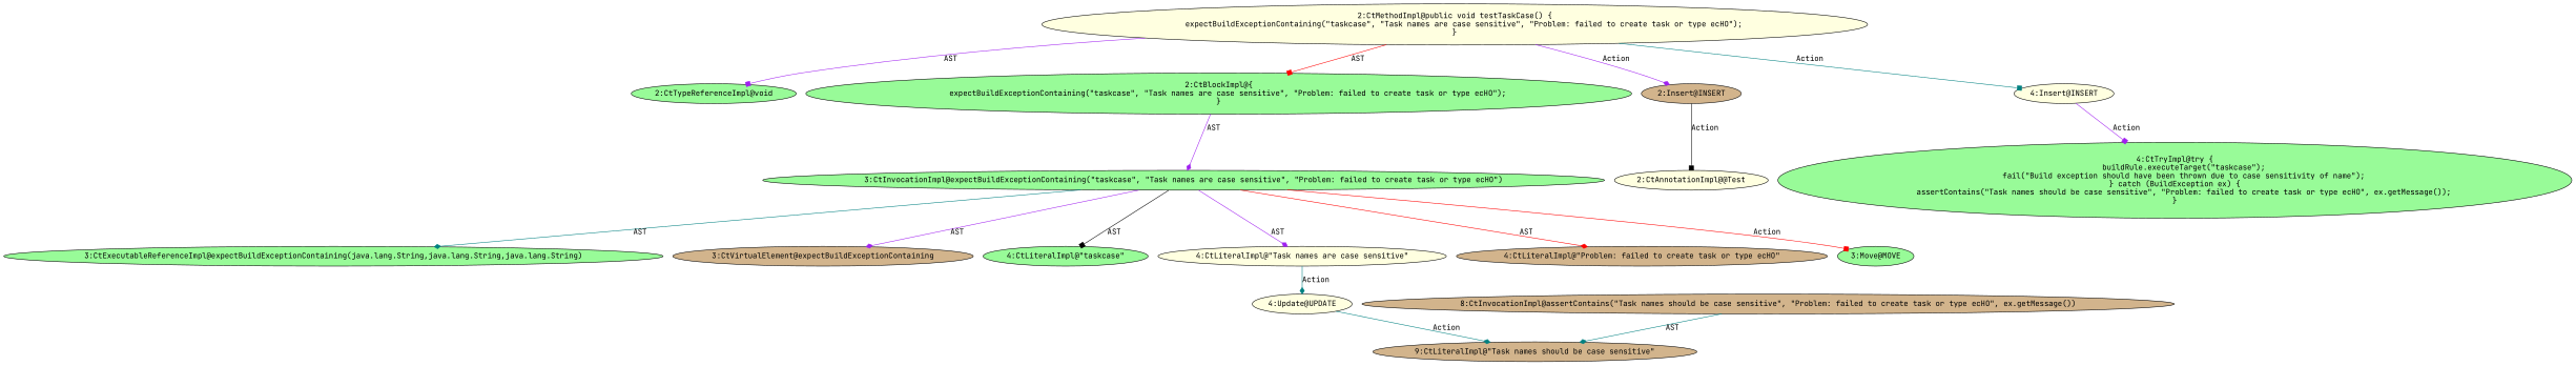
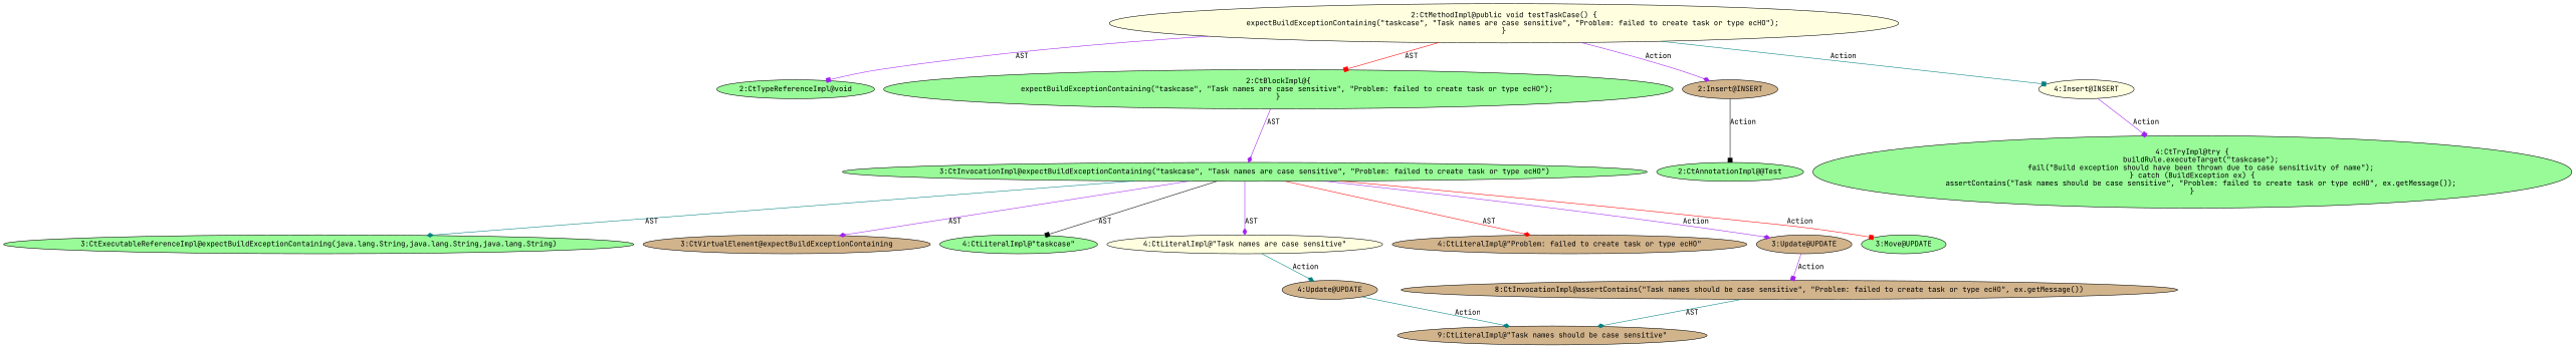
  digraph {
    fontname="JetBrains Mono"
    node [fillcolor=palegreen fontname="JetBrains Mono" shape=ellipse style=filled]
    edge [arrowhead=diamond color=purple fontname="JetBrains Mono"]
    n1 [label="2:CtTypeReferenceImpl@void"]
    n2 [label="3:CtExecutableReferenceImpl@expectBuildExceptionContaining(java.lang.String,java.lang.String,java.lang.String)"]
    n3 [fillcolor=tan label="3:CtVirtualElement@expectBuildExceptionContaining"]
    n4 [label="4:CtLiteralImpl@\"taskcase\""]
    n5 [fillcolor=lightyellow label="4:CtLiteralImpl@\"Task names are case sensitive\""]
-   n6 [fillcolor=lightyellow label="4:Update@UPDATE"]
+   n6 [fillcolor=tan label="4:Update@UPDATE"]
    n7 [fillcolor=tan label="9:CtLiteralImpl@\"Task names should be case sensitive\""]
    n8 [fillcolor=tan label="4:CtLiteralImpl@\"Problem: failed to create task or type ecHO\""]
    n9 [label="3:CtInvocationImpl@expectBuildExceptionContaining(\"taskcase\", \"Task names are case sensitive\", \"Problem: failed to create task or type ecHO\")"]
-   n11 [label="3:Move@MOVE"]
+   n10 [fillcolor=tan label="3:Update@UPDATE"]
+   n11 [label="3:Move@UPDATE"]
    n12 [fillcolor=tan label="8:CtInvocationImpl@assertContains(\"Task names should be case sensitive\", \"Problem: failed to create task or type ecHO\", ex.getMessage())"]
    n13 [label="2:CtBlockImpl@\{\n    expectBuildExceptionContaining(\"taskcase\", \"Task names are case sensitive\", \"Problem: failed to create task or type ecHO\");\n\}"]
    n14 [fillcolor=lightyellow label="2:CtMethodImpl@public void testTaskCase() \{\n    expectBuildExceptionContaining(\"taskcase\", \"Task names are case sensitive\", \"Problem: failed to create task or type ecHO\");\n\}"]
    n15 [fillcolor=tan label="2:Insert@INSERT"]
    n16 [fillcolor=lightyellow label="4:Insert@INSERT"]
-   n17 [fillcolor=lightyellow label="2:CtAnnotationImpl@@Test"]
+   n17 [label="2:CtAnnotationImpl@@Test"]
    n18 [label="4:CtTryImpl@try \{\n    buildRule.executeTarget(\"taskcase\");\n    fail(\"Build exception should have been thrown due to case sensitivity of name\");\n\} catch (BuildException ex) \{\n    assertContains(\"Task names should be case sensitive\", \"Problem: failed to create task or type ecHO\", ex.getMessage());\n\}"]
    n5 -> n6 [color=teal label=Action]
    n6 -> n7 [color=teal label=Action]
    n9 -> n2 [color=teal label=AST]
    n9 -> n3 [label=AST]
    n9 -> n4 [arrowhead=box color=black label=AST]
    n9 -> n5 [label=AST]
    n9 -> n8 [color=red label=AST]
+   n9 -> n10 [label=Action]
    n9 -> n11 [arrowhead=box color=red label=Action]
+   n10 -> n12 [arrowhead=box label=Action]
    n12 -> n7 [color=teal label=AST]
    n13 -> n9 [label=AST]
    n14 -> n1 [arrowhead=box label=AST]
    n14 -> n13 [arrowhead=box color=red label=AST]
    n14 -> n15 [label=Action]
    n14 -> n16 [arrowhead=box color=teal label=Action]
    n15 -> n17 [arrowhead=box color=black label=Action]
    n16 -> n18 [arrowhead=box label=Action]
  }
